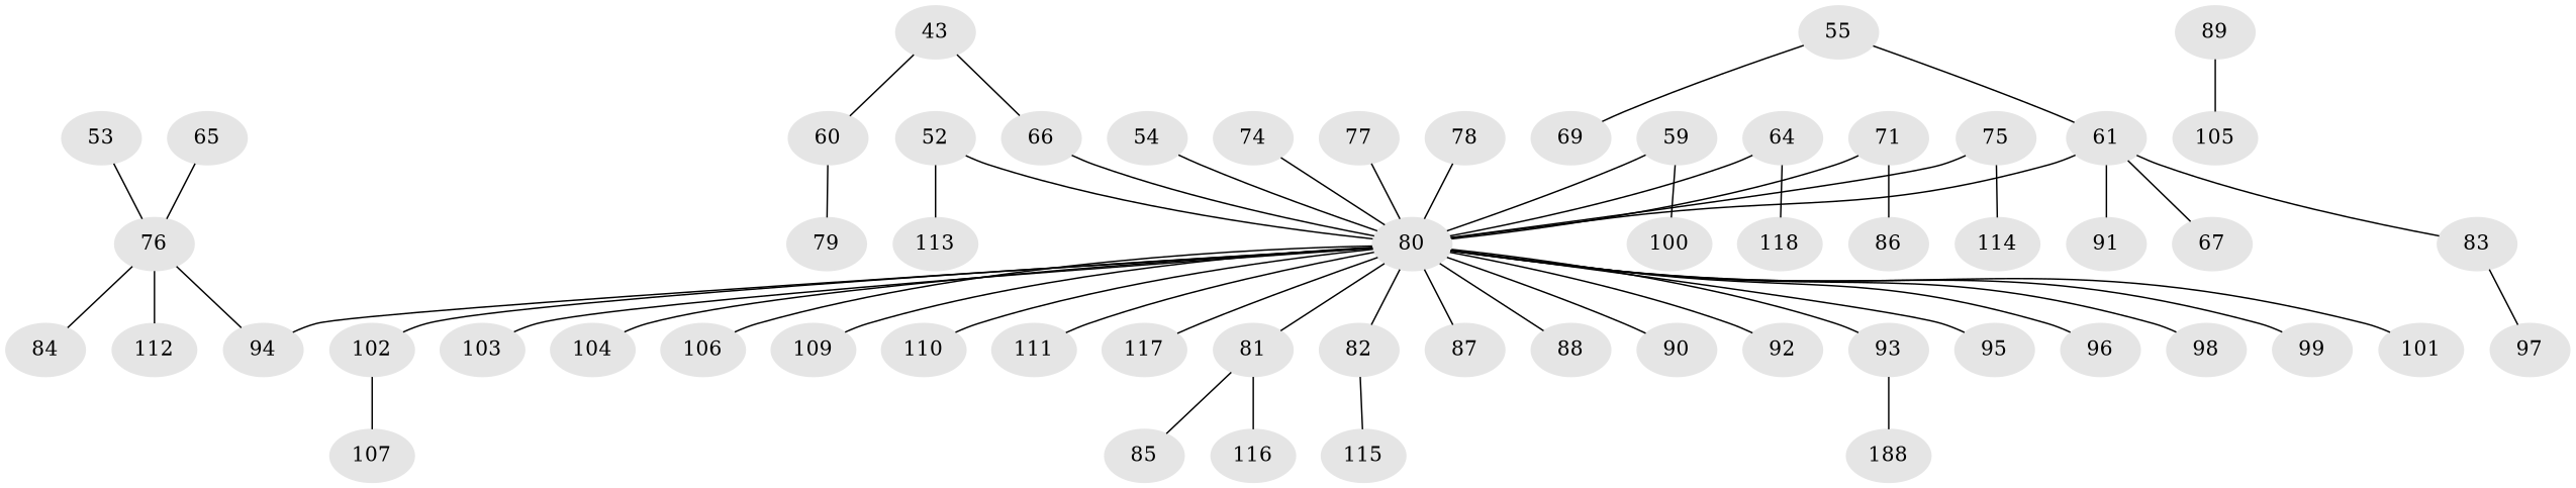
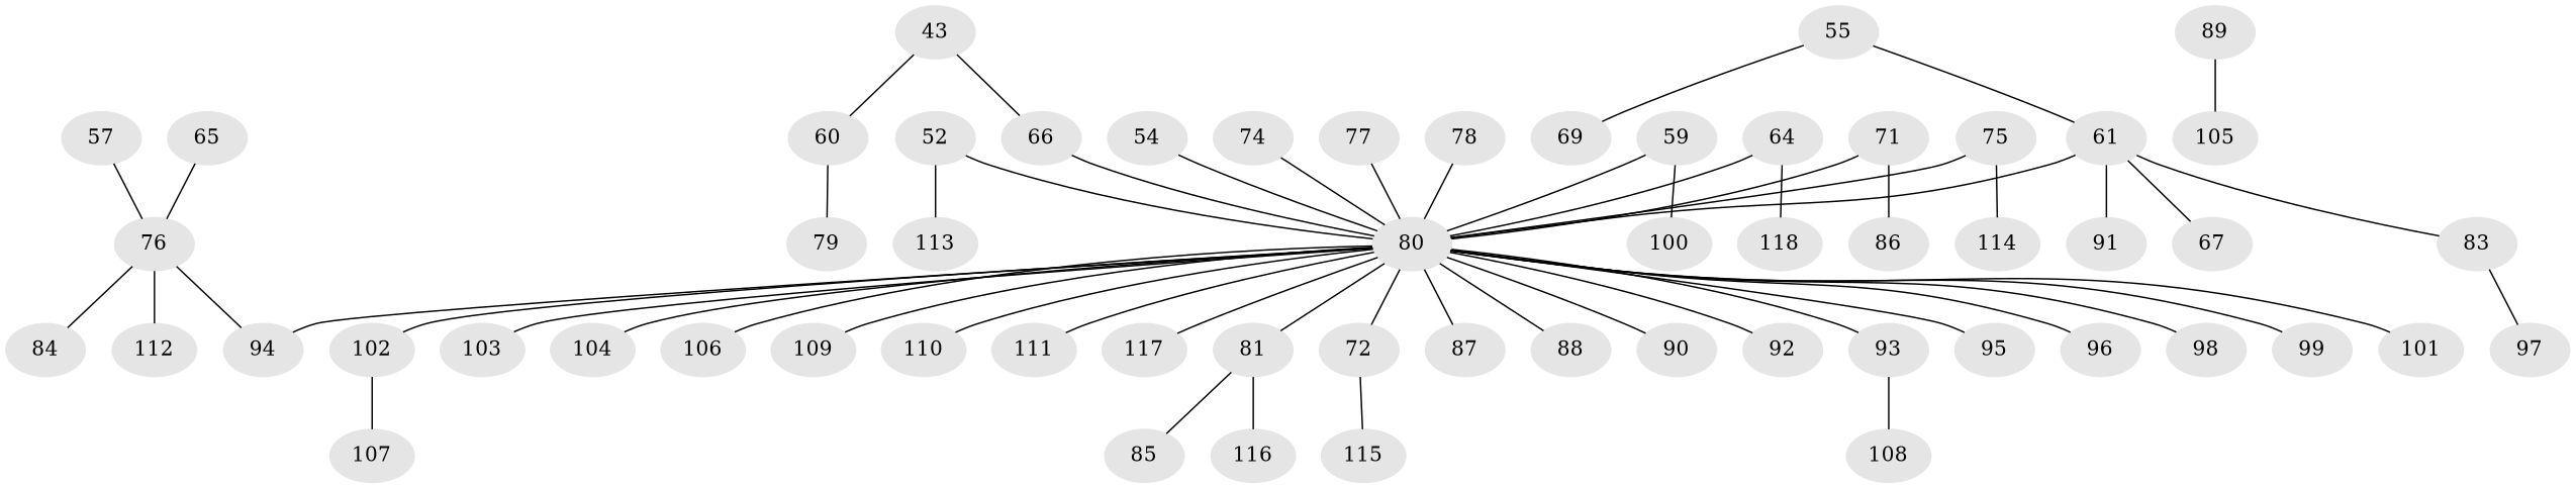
  graph {
    node [color=gray90 style=filled]
    43
    60
    66 [super="+25"]
    79
    80 [super="+39+16+70+18+47+50+57+68+63+72+46+73+35+38"]
    94 [super="+32"]
    81 [super="+17"]
-   82
+   82 [label=72]
    87
    88
    90
    92
    93
    95
    96
    98
    99
    101
    102
    103
    104
    106
    109
    110
    111
    117
    52
    113
    76 [super="+42+36+45"]
    84
    112
-   53
+   53 [label=57]
    54
    61 [super="+48+41"]
    67
    83
    91
    55
    69
    59
    100
    97
    64
    118
    65
    71
    86
    74
    75
    114
    77
    78
    85
    116
    115
    89
    105
-   108 [label=188]
+   108
    107
    43 -- 60
    43 -- 66
    60 -- 79
    66 -- 80
    80 -- 94
    80 -- 81
    80 -- 82
    80 -- 87
    80 -- 88
    80 -- 90
    80 -- 92
    80 -- 93
    80 -- 95
    80 -- 96
    80 -- 98
    80 -- 99
    80 -- 101
    80 -- 102
    80 -- 103
    80 -- 104
    80 -- 106
    80 -- 109
    80 -- 110
    80 -- 111
    80 -- 117
    81 -- 85
    81 -- 116
    82 -- 115
    93 -- 108
    102 -- 107
    52 -- 80
    52 -- 113
    76 -- 94
    76 -- 84
    76 -- 112
    53 -- 76
    54 -- 80
    61 -- 80
    61 -- 67
    61 -- 83
    61 -- 91
    83 -- 97
    55 -- 61
    55 -- 69
    59 -- 80
    59 -- 100
    64 -- 80
    64 -- 118
    65 -- 76
    71 -- 80
    71 -- 86
    74 -- 80
    75 -- 80
    75 -- 114
    77 -- 80
    78 -- 80
    89 -- 105
  }
